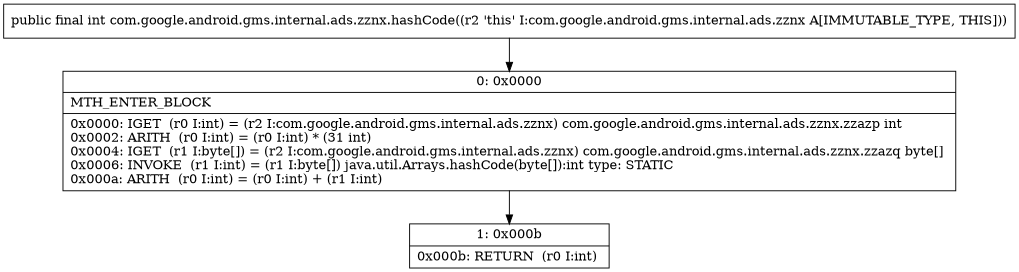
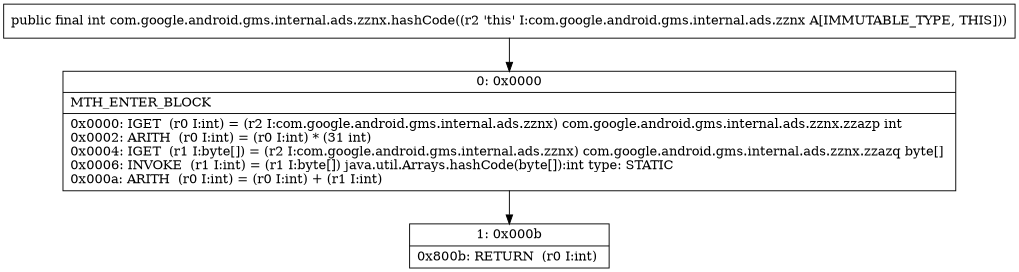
  digraph {
    node [shape=record]
    n1 [label="{0\:\ 0x0000|MTH_ENTER_BLOCK\l|0x0000: IGET  (r0 I:int) = (r2 I:com.google.android.gms.internal.ads.zznx) com.google.android.gms.internal.ads.zznx.zzazp int \l0x0002: ARITH  (r0 I:int) = (r0 I:int) * (31 int) \l0x0004: IGET  (r1 I:byte[]) = (r2 I:com.google.android.gms.internal.ads.zznx) com.google.android.gms.internal.ads.zznx.zzazq byte[] \l0x0006: INVOKE  (r1 I:int) = (r1 I:byte[]) java.util.Arrays.hashCode(byte[]):int type: STATIC \l0x000a: ARITH  (r0 I:int) = (r0 I:int) + (r1 I:int) \l}"]
-   n2 [label="{1\:\ 0x000b|0x000b: RETURN  (r0 I:int) \l}"]
+   n2 [label="{1\:\ 0x000b|0x800b: RETURN  (r0 I:int) \l}"]
    n3 [label="{public final int com.google.android.gms.internal.ads.zznx.hashCode((r2 'this' I:com.google.android.gms.internal.ads.zznx A[IMMUTABLE_TYPE, THIS])) }"]
    n1 -> n2
    n3 -> n1
  }
